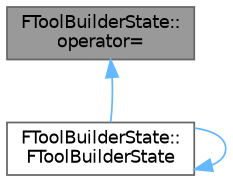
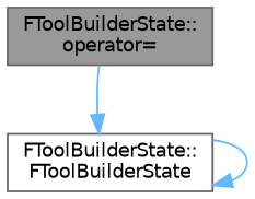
  digraph {
    rankdir=TB
    node [fontname=Helvetica fontsize=10 shape=box style=filled]
    edge [color=steelblue1 fontname=Helvetica fontsize=10 labelfontname=Helvetica labelfontsize=10 style=solid]
    n1 [color=gray40 fillcolor=grey60 fontcolor=black height=0.2 label="FToolBuilderState::\loperator=" width=0.4]
    n2 [color=grey40 fillcolor=white height=0.2 label="FToolBuilderState::\lFToolBuilderState" width=0.4]
-   n2 -> n1
+   n1 -> n2
    n2 -> n2
  }
